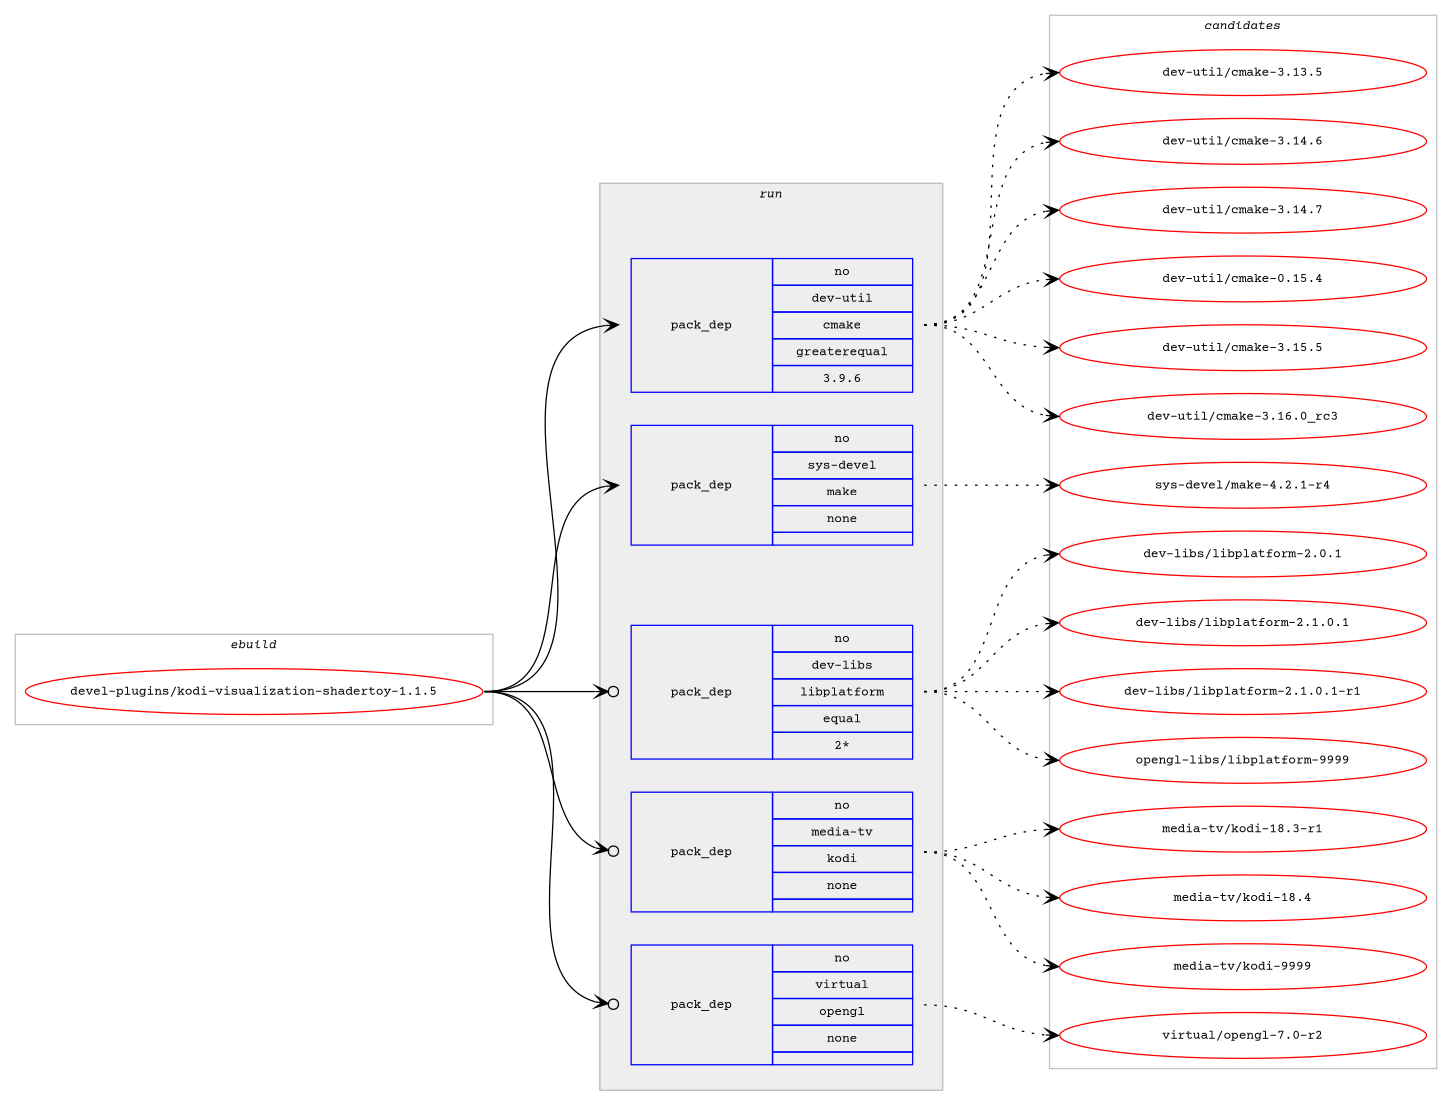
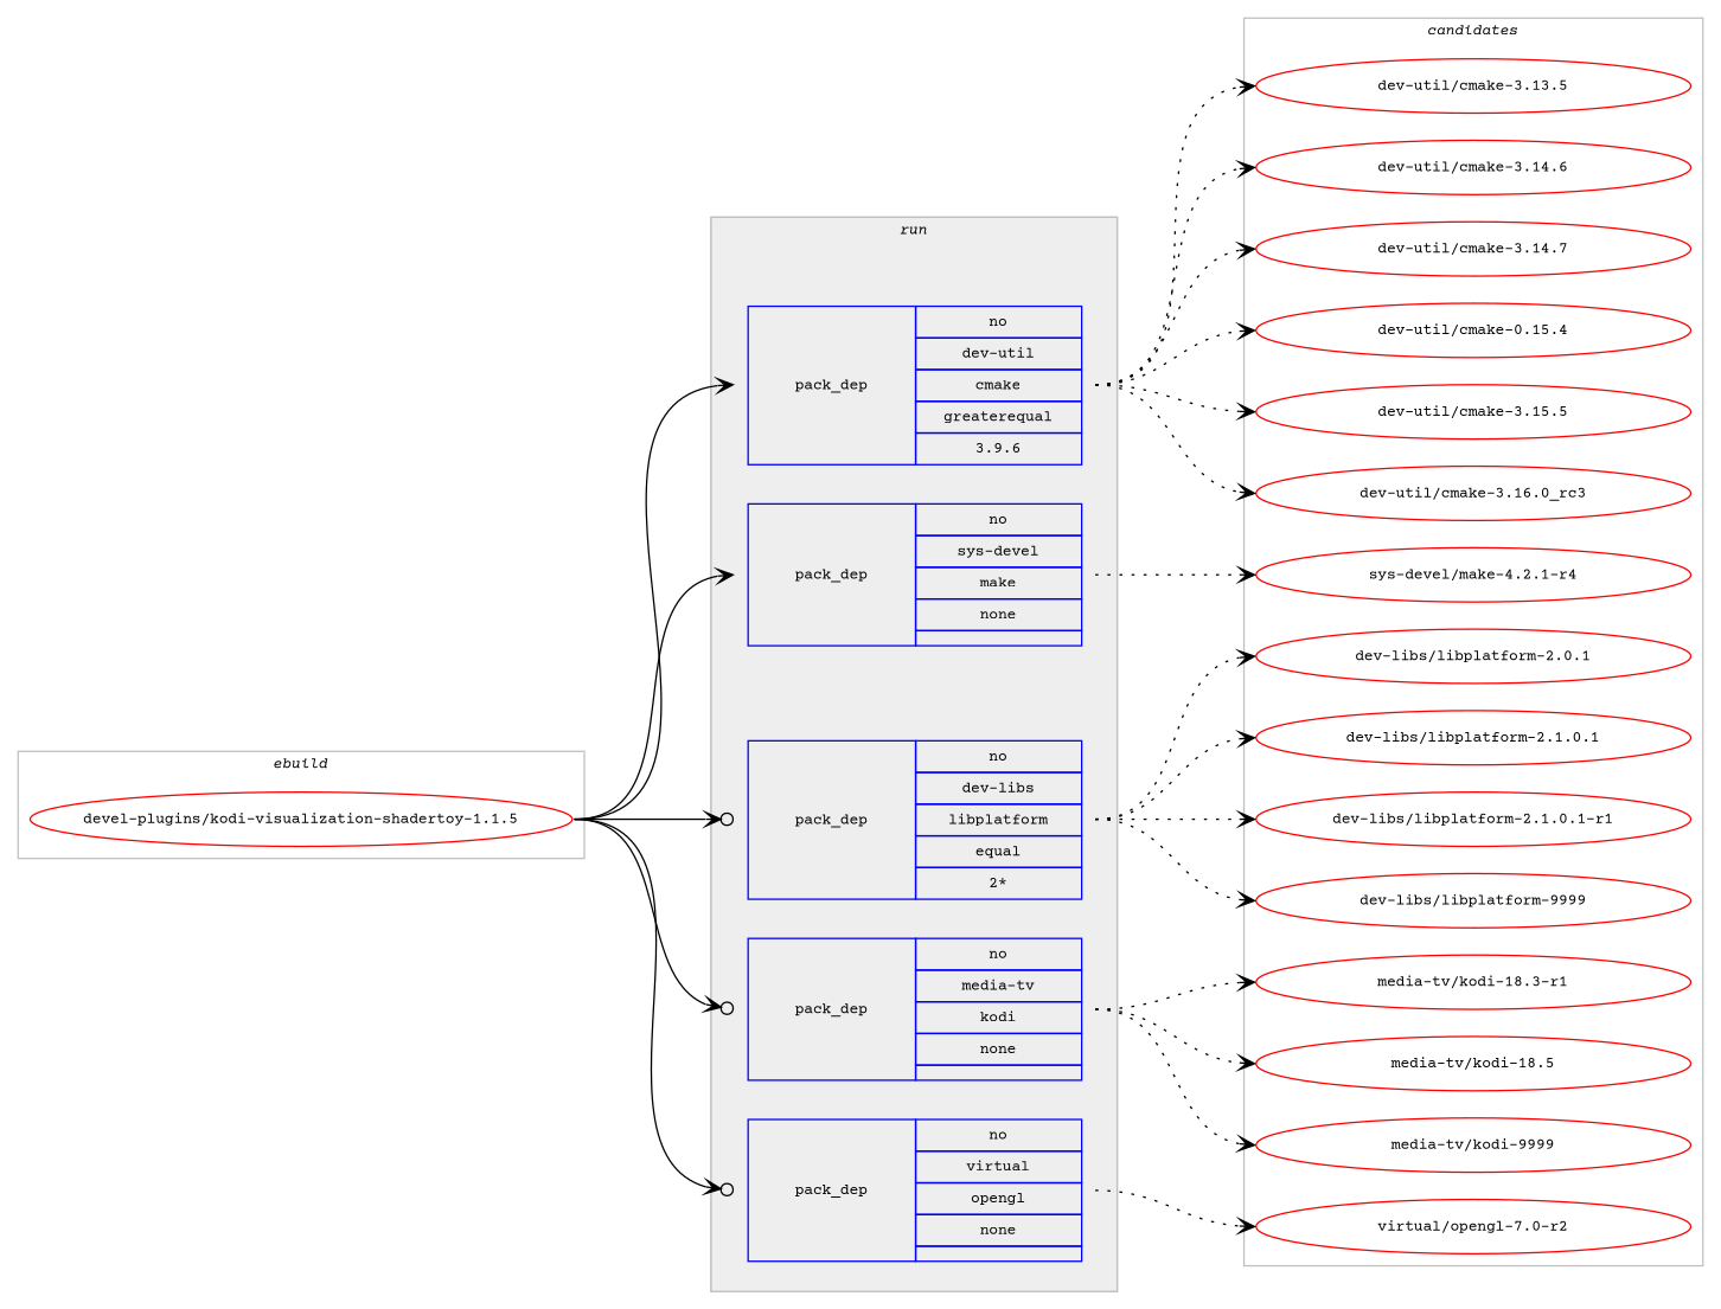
  digraph {
    compound=true
    concentrate=true
    fontname="Courier Prime"
    fontsize=10
    newrank=true
    rankdir=LR
    ranksep=1.5
    node [color=red fontname="Courier Prime" fontsize=10]
    edge [arrowhead=vee fontname="Courier Prime" headport=w style=dotted tailport=e weight=100]
    n1 [label="devel-plugins/kodi-visualization-shadertoy-1.1.5" width=4]
    n2 [color=blue label=<<TABLE BORDER="0" CELLBORDER="1" CELLSPACING="0" CELLPADDING="4" WIDTH="220"><TR><TD ROWSPAN="6" CELLPADDING="30">pack_dep</TD></TR><TR><TD WIDTH="110">no</TD></TR><TR><TD>dev-util</TD></TR><TR><TD>cmake</TD></TR><TR><TD>greaterequal</TD></TR><TR><TD>3.9.6</TD></TR></TABLE>> shape=none]
    n3 [color=blue label=<<TABLE BORDER="0" CELLBORDER="1" CELLSPACING="0" CELLPADDING="4" WIDTH="220"><TR><TD ROWSPAN="6" CELLPADDING="30">pack_dep</TD></TR><TR><TD WIDTH="110">no</TD></TR><TR><TD>sys-devel</TD></TR><TR><TD>make</TD></TR><TR><TD>none</TD></TR><TR><TD></TD></TR></TABLE>> shape=none]
    n4 [color=blue label=<<TABLE BORDER="0" CELLBORDER="1" CELLSPACING="0" CELLPADDING="4" WIDTH="220"><TR><TD ROWSPAN="6" CELLPADDING="30">pack_dep</TD></TR><TR><TD WIDTH="110">no</TD></TR><TR><TD>dev-libs</TD></TR><TR><TD>libplatform</TD></TR><TR><TD>equal</TD></TR><TR><TD>2*</TD></TR></TABLE>> shape=none]
    n5 [color=blue label=<<TABLE BORDER="0" CELLBORDER="1" CELLSPACING="0" CELLPADDING="4" WIDTH="220"><TR><TD ROWSPAN="6" CELLPADDING="30">pack_dep</TD></TR><TR><TD WIDTH="110">no</TD></TR><TR><TD>media-tv</TD></TR><TR><TD>kodi</TD></TR><TR><TD>none</TD></TR><TR><TD></TD></TR></TABLE>> shape=none]
    n6 [color=blue label=<<TABLE BORDER="0" CELLBORDER="1" CELLSPACING="0" CELLPADDING="4" WIDTH="220"><TR><TD ROWSPAN="6" CELLPADDING="30">pack_dep</TD></TR><TR><TD WIDTH="110">no</TD></TR><TR><TD>virtual</TD></TR><TR><TD>opengl</TD></TR><TR><TD>none</TD></TR><TR><TD></TD></TR></TABLE>> shape=none]
    n7 [label="dev-util/cmake-3.13.5" width=4]
    n8 [label="dev-util/cmake-3.14.6" width=4]
    n9 [label="dev-util/cmake-3.14.7" width=4]
    n10 [label="dev-util/cmake-0.15.4" width=4]
    n11 [label="dev-util/cmake-3.15.5" width=4]
    n12 [label="dev-util/cmake-3.16.0_rc3" width=4]
    n13 [label="sys-devel/make-4.2.1-r4" width=4]
    n14 [label="dev-libs/libplatform-2.0.1" width=4]
    n15 [label="dev-libs/libplatform-2.1.0.1" width=4]
    n16 [label="dev-libs/libplatform-2.1.0.1-r1" width=4]
-   n17 [label="opengl-libs/libplatform-9999" width=4]
+   n17 [label="dev-libs/libplatform-9999" width=4]
    n18 [label="media-tv/kodi-18.3-r1" width=4]
-   n19 [label="media-tv/kodi-18.4" width=4]
+   n19 [label="media-tv/kodi-18.5" width=4]
    n20 [label="media-tv/kodi-9999" width=4]
    n21 [label="virtual/opengl-7.0-r2" width=4]
    subgraph cluster_1 {
      color=gray
      label=<<i>ebuild</i>>
      rank=same
      n1
    }
    subgraph cluster_2 {
      color=gray
      label=<<i>dependencies</i>>
      subgraph cluster_3 {
        color=gray
        fillcolor="#eeeeee"
        label=<<i>compile</i>>
        style=filled
        subgraph sub_4 {
          color=gray
          fillcolor="#eeeeee"
          label=<<i>compile</i>>
          style=filled
          n2
        }
        subgraph sub_5 {
          color=gray
          fillcolor="#eeeeee"
          label=<<i>compile</i>>
          style=filled
          n3
        }
      }
      subgraph cluster_6 {
        color=gray
        fillcolor="#eeeeee"
        label=<<i>compile and run</i>>
        style=filled
        subgraph sub_7 {
          color=gray
          fillcolor="#eeeeee"
          label=<<i>compile and run</i>>
          style=filled
          n4
        }
        subgraph sub_8 {
          color=gray
          fillcolor="#eeeeee"
          label=<<i>compile and run</i>>
          style=filled
          n5
        }
        subgraph sub_9 {
          color=gray
          fillcolor="#eeeeee"
          label=<<i>compile and run</i>>
          style=filled
          n6
        }
      }
      subgraph cluster_10 {
        color=gray
        fillcolor="#eeeeee"
        label=<<i>run</i>>
        style=filled
      }
    }
    subgraph cluster_11 {
      color=gray
      label=<<i>candidates</i>>
      rank=same
      subgraph sub_12 {
        color=black
        label=<<i>candidates</i>>
        nodesep=1
        rank=same
        n7
        n8
        n9
        n10
        n11
        n12
      }
      subgraph sub_13 {
        color=black
        label=<<i>candidates</i>>
        nodesep=1
        rank=same
        n13
      }
      subgraph sub_14 {
        color=black
        label=<<i>candidates</i>>
        nodesep=1
        rank=same
        n14
        n15
        n16
        n17
      }
      subgraph sub_15 {
        color=black
        label=<<i>candidates</i>>
        nodesep=1
        rank=same
        n18
        n19
        n20
      }
      subgraph sub_16 {
        color=black
        label=<<i>candidates</i>>
        nodesep=1
        rank=same
        n21
      }
    }
    n1 -> n2 [style=solid weight=20]
    n1 -> n3 [style=solid weight=20]
    n1 -> n4 [arrowhead=odotvee style=solid weight=20]
    n1 -> n5 [arrowhead=odotvee style=solid weight=20]
    n1 -> n6 [arrowhead=odotvee style=solid weight=20]
    n2 -> n7
    n2 -> n8
    n2 -> n9
    n2 -> n10
    n2 -> n11
    n2 -> n12
    n3 -> n13
    n4 -> n14
    n4 -> n15
    n4 -> n16
    n4 -> n17
    n5 -> n18
    n5 -> n19
    n5 -> n20
    n6 -> n21
  }
